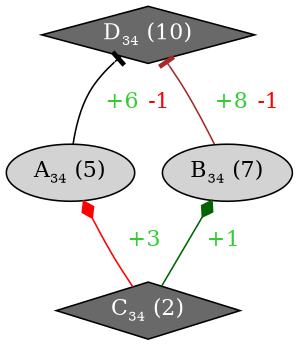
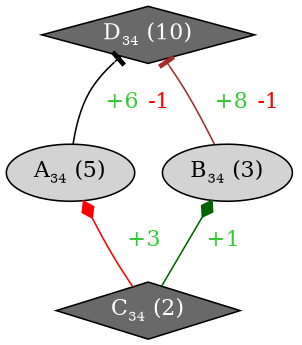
  digraph {
    rankdir=BT
    node [fillcolor=lightgray style=filled]
    edge [arrowhead=tee]
    n1 [label=<A<sub><font point-size="10">34</font></sub> (5)>]
    n2 [fillcolor=dimgray fontcolor=white label=<D<sub><font point-size="10">34</font></sub> (10)> shape=diamond]
-   n3 [label=<B<sub><font point-size="10">34</font></sub> (7)>]
+   n3 [label=<B<sub><font point-size="10">34</font></sub> (3)>]
    n4 [fillcolor=dimgray fontcolor=white label=<C<sub><font point-size="10">34</font></sub> (2)> shape=diamond]
    n1 -> n2 [label=<  <font color="limegreen">+6</font> <font color="red">-1</font>  > color=black]
    n3 -> n2 [label=<  <font color="limegreen">+8</font> <font color="red">-1</font>  > color=brown]
    n4 -> n1 [label=<  <font color="limegreen">+3</font>  > color=red arrowhead=diamond]
    n4 -> n3 [label=<  <font color="limegreen">+1</font>  > color=darkgreen arrowhead=diamond]
  }
